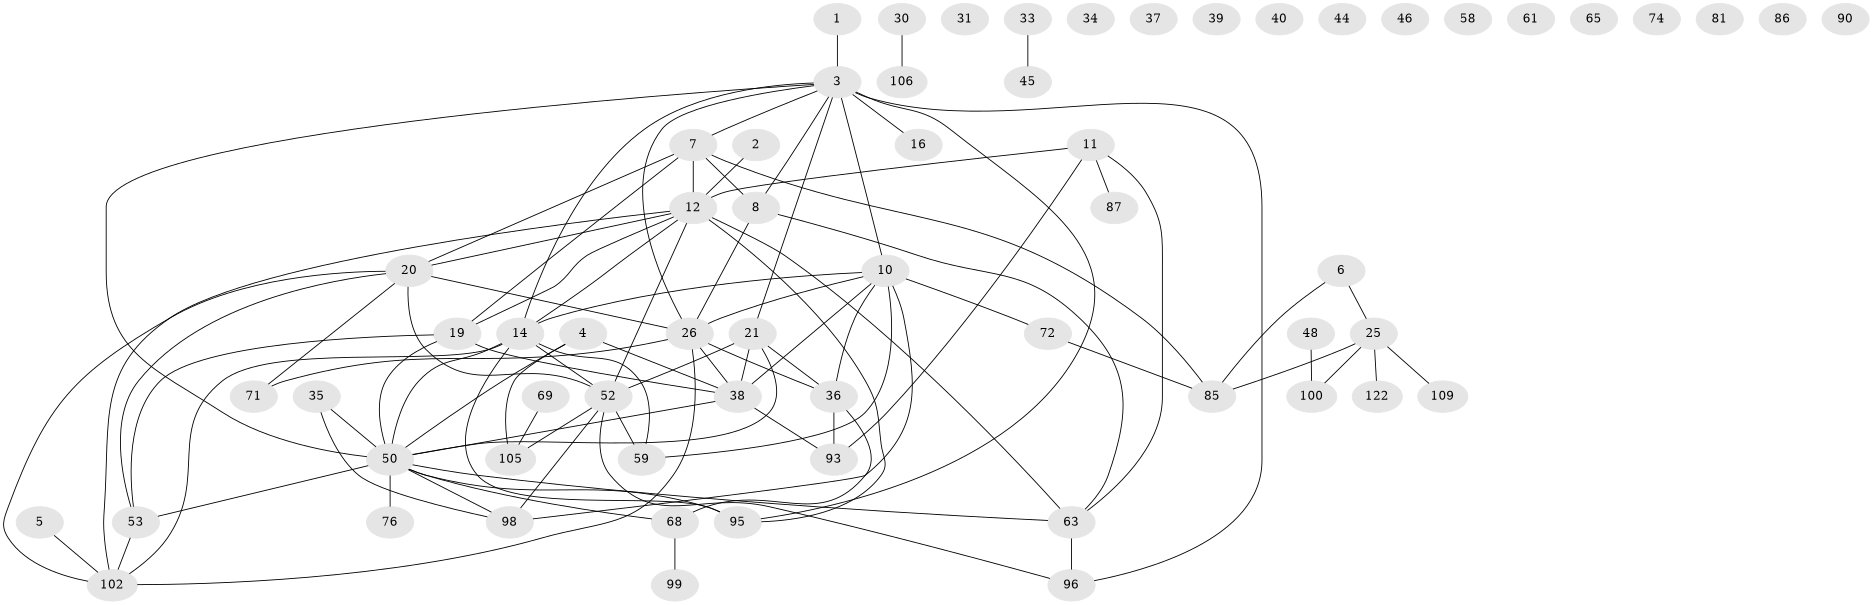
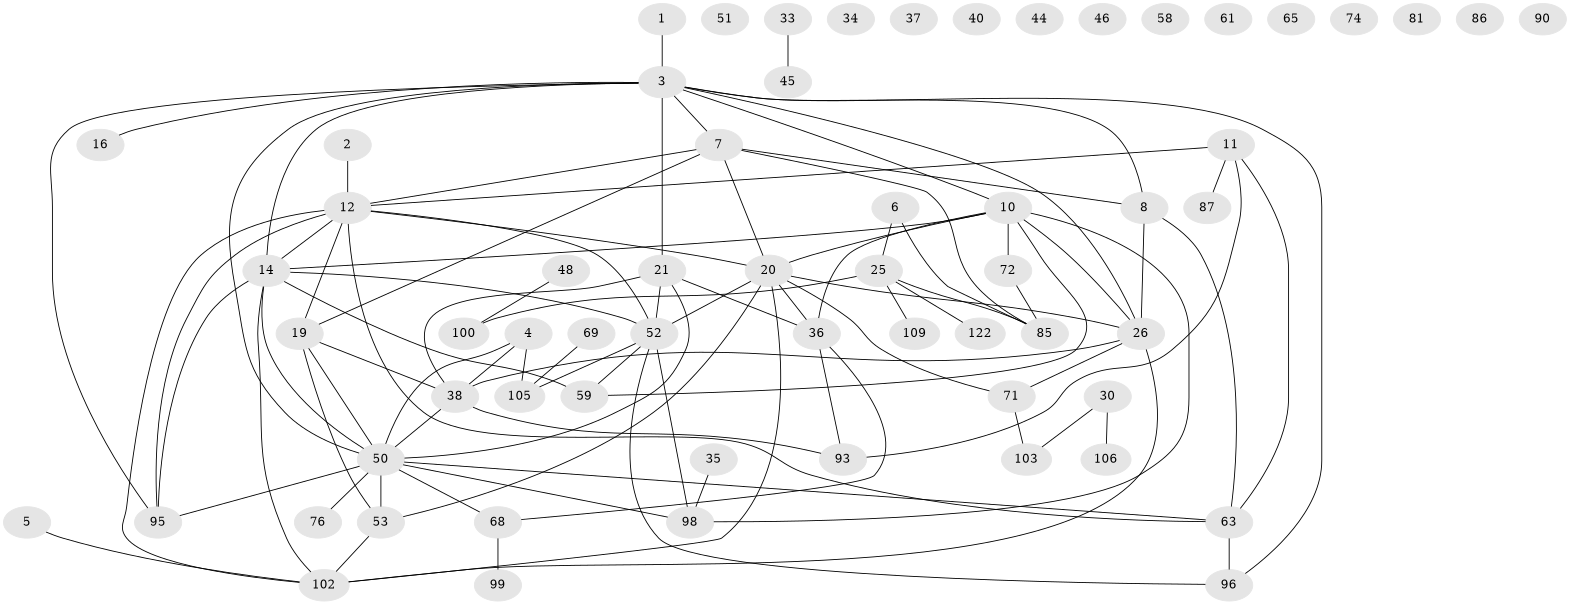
  graph {
    fontname="DejaVu Serif"
    node [color=gray90 fontname="DejaVu Serif" style=filled]
    edge [fontname="DejaVu Serif"]
    3 [super="+9"]
    7 [super="+56+94"]
    8 [super="+130"]
    10 [super="+15"]
    14 [super="+78"]
    16
    21 [super="+27+118+23"]
    26 [super="+89"]
    50 [super="+51"]
    95
    96
    1
    12 [super="+13+75+84"]
    102 [super="+108"]
    19 [super="+92+80"]
    20 [super="+117+29+60+97"]
    63 [super="+91+64"]
    52 [super="+57+55"]
    2
    85 [super="+88"]
    36 [super="+127+73"]
    59 [super="+67"]
    72 [super="+104"]
    98 [super="+123"]
    38 [super="+43+54"]
    71 [super="+110"]
    53 [super="+77"]
    68 [super="+107"]
    76
    4 [super="+17"]
    105
    93 [super="+119"]
    5
    6 [super="+113"]
    25 [super="+47"]
    100
    109
    122
    11 [super="+24+62"]
    87
+   103 [super="+115"]
    30
    106
-   31 [super="+111"]
+   31 [super="+111" label=51]
    33 [super="+66"]
    45
    34
    35 [super="+42"]
    99
    37
-   39
    40
    44
    46
    48
    58 [super="+83"]
    61
    65
    69
    74
    81
    86
    90
    3 -- 7
    3 -- 8
    3 -- 10
    3 -- 14
    3 -- 16
    3 -- 21 [weight=3]
    3 -- 26
    3 -- 50
    3 -- 95
    3 -- 96
    7 -- 8
    7 -- 12
    7 -- 19
    7 -- 20
    7 -- 85
    8 -- 26
    8 -- 63
    10 -- 14
    10 -- 26
-   10 -- 38
+   10 -- 20
    10 -- 36
    10 -- 59
    10 -- 72
    10 -- 98
    14 -- 50
    14 -- 95
    14 -- 102
    14 -- 52
    14 -- 59
    21 -- 50
    21 -- 52
    21 -- 36
    21 -- 38
    26 -- 102
    26 -- 38 [weight=2]
    26 -- 71
    50 -- 95
    50 -- 63
    50 -- 98
    50 -- 53 [weight=2]
    50 -- 68
    50 -- 76
    1 -- 3
    12 -- 14
    12 -- 95
    12 -- 102
    12 -- 19
    12 -- 20
    12 -- 63
    12 -- 52
    19 -- 50
    19 -- 38
    19 -- 53 [weight=2]
    20 -- 26
    20 -- 102
    20 -- 52
-   26 -- 36
+   20 -- 36
    20 -- 71
    20 -- 53
    63 -- 96
    52 -- 96
    52 -- 59
    52 -- 98
    52 -- 105
    2 -- 12
    36 -- 68
    36 -- 93
    72 -- 85
    38 -- 50
    38 -- 93
+   71 -- 103
    53 -- 102
    68 -- 99
    4 -- 50
    4 -- 38
    4 -- 105
    5 -- 102
    6 -- 85
    6 -- 25
    25 -- 85
    25 -- 100
    25 -- 109
    25 -- 122
    11 -- 12
    11 -- 63
    11 -- 93
    11 -- 87
+   30 -- 103
    30 -- 106
    33 -- 45
-   35 -- 50
    35 -- 98
    48 -- 100
    69 -- 105
  }
